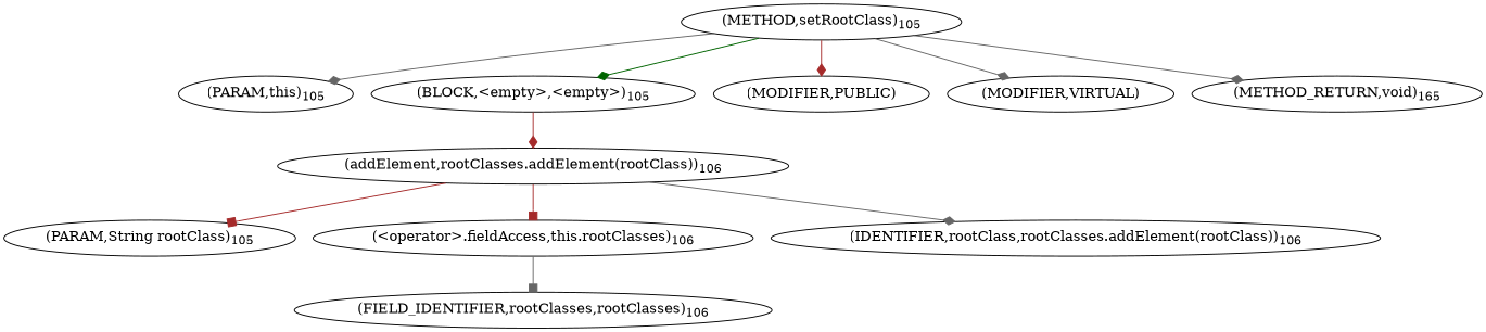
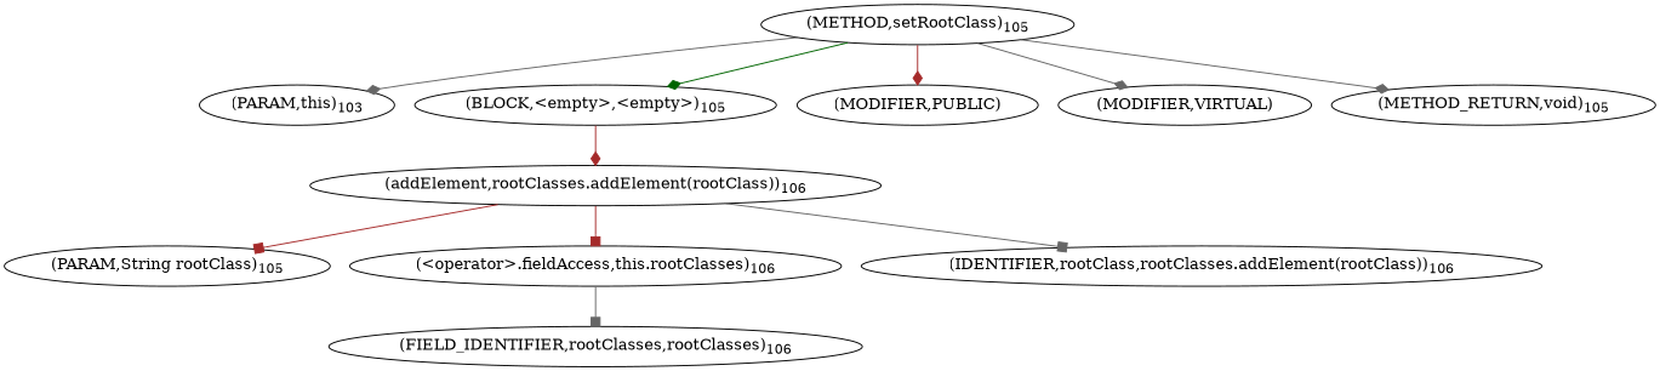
  digraph {
    edge [arrowhead=diamond color=gray40]
    n1 [label=<(METHOD,setRootClass)<SUB>105</SUB>>]
-   n2 [label=<(PARAM,this)<SUB>105</SUB>>]
+   n2 [label=<(PARAM,this)<SUB>103</SUB>>]
    n3 [label=<(BLOCK,&lt;empty&gt;,&lt;empty&gt;)<SUB>105</SUB>>]
    n4 [label=<(MODIFIER,PUBLIC)>]
    n5 [label=<(MODIFIER,VIRTUAL)>]
-   n6 [label=<(METHOD_RETURN,void)<SUB>165</SUB>>]
+   n6 [label=<(METHOD_RETURN,void)<SUB>105</SUB>>]
    n7 [label=<(PARAM,String rootClass)<SUB>105</SUB>>]
    n8 [label=<(addElement,rootClasses.addElement(rootClass))<SUB>106</SUB>>]
    n9 [label=<(&lt;operator&gt;.fieldAccess,this.rootClasses)<SUB>106</SUB>>]
    n10 [label=<(IDENTIFIER,rootClass,rootClasses.addElement(rootClass))<SUB>106</SUB>>]
    n11 [label=<(FIELD_IDENTIFIER,rootClasses,rootClasses)<SUB>106</SUB>>]
    n1 -> n2
    n1 -> n3 [color=darkgreen]
    n1 -> n4 [color=brown]
    n1 -> n5
    n1 -> n6
    n3 -> n8 [color=brown]
    n8 -> n7 [arrowhead=box color=brown]
    n8 -> n9 [arrowhead=box color=brown]
-   n8 -> n10
+   n8 -> n10 [arrowhead=box]
    n9 -> n11 [arrowhead=box]
  }
